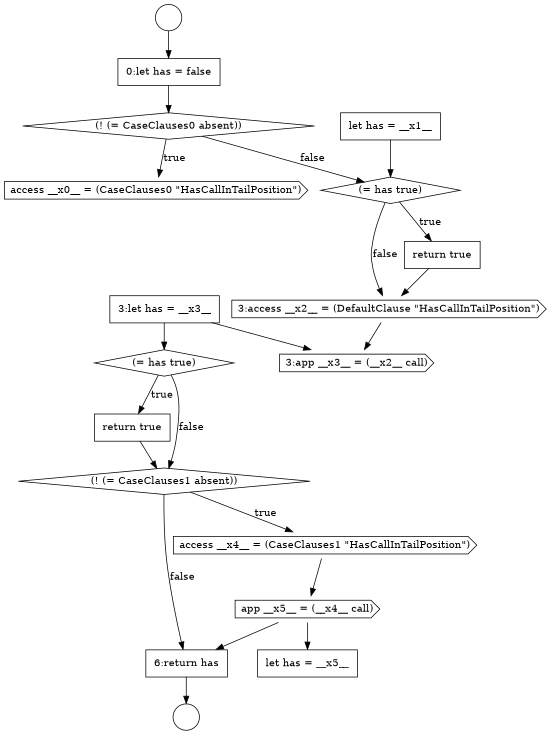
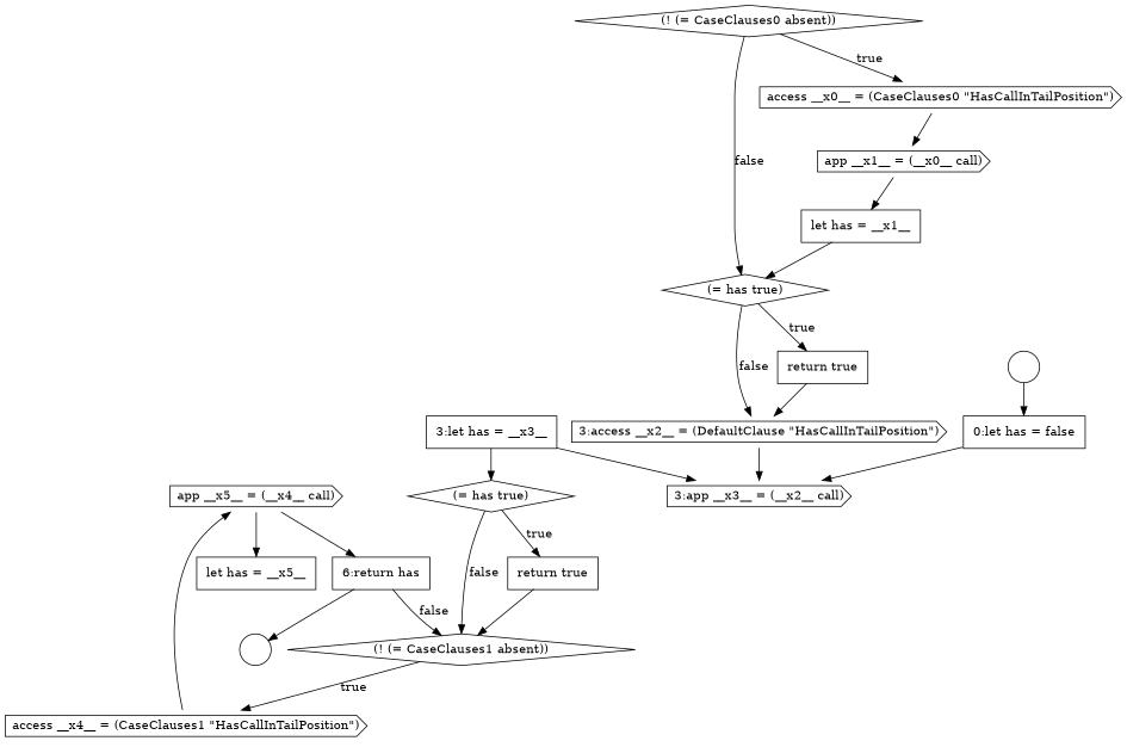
  digraph {
    node [color=black fillcolor=white shape=none style=filled]
    edge [color=black]
    n1 [label=<<font color="black">app __x5__ = (__x4__ call)</font>> shape=cds]
    n2 [label=<<font color="black">     <table border="0" cellborder="1" cellspacing="0" cellpadding="10">       <tr><td align="left">let has = __x5__</td></tr>     </table>   </font>> margin=0]
    n3 [label=<<font color="black">     <table border="0" cellborder="1" cellspacing="0" cellpadding="10">       <tr><td align="left">6:return has</td></tr>     </table>   </font>> margin=0]
    n4 [label=<<font color="black">3:access __x2__ = (DefaultClause &quot;HasCallInTailPosition&quot;)</font>> shape=cds]
    n5 [label=<<font color="black">3:app __x3__ = (__x2__ call)</font>> shape=cds]
    n6 [label=<<font color="black">access __x4__ = (CaseClauses1 &quot;HasCallInTailPosition&quot;)</font>> shape=cds]
    n7 [label=<<font color="black">     <table border="0" cellborder="1" cellspacing="0" cellpadding="10">       <tr><td align="left">0:let has = false</td></tr>     </table>   </font>> margin=0]
    n8 [label=<<font color="black">(! (= CaseClauses0 absent))</font>> shape=diamond]
    n9 [label=<<font color="black">(= has true)</font>> shape=diamond]
    n10 [label=<<font color="black">access __x0__ = (CaseClauses0 &quot;HasCallInTailPosition&quot;)</font>> shape=cds]
    n11 [label=" " shape=circle]
    n12 [label=<<font color="black">     <table border="0" cellborder="1" cellspacing="0" cellpadding="10">       <tr><td align="left">return true</td></tr>     </table>   </font>> margin=0]
    n13 [label=<<font color="black">(! (= CaseClauses1 absent))</font>> shape=diamond]
    n14 [label=<<font color="black">     <table border="0" cellborder="1" cellspacing="0" cellpadding="10">       <tr><td align="left">3:let has = __x3__</td></tr>     </table>   </font>> margin=0]
    n15 [label=<<font color="black">(= has true)</font>> shape=diamond]
    n16 [label=<<font color="black">     <table border="0" cellborder="1" cellspacing="0" cellpadding="10">       <tr><td align="left">return true</td></tr>     </table>   </font>> margin=0]
+   n17 [label=<<font color="black">app __x1__ = (__x0__ call)</font>> shape=cds]
    n18 [label=<<font color="black">     <table border="0" cellborder="1" cellspacing="0" cellpadding="10">       <tr><td align="left">let has = __x1__</td></tr>     </table>   </font>> margin=0]
    n19 [label=" " shape=circle]
    n1 -> n2
    n1 -> n3
    n3 -> n11
    n4 -> n5
    n6 -> n1
-   n7 -> n8
+   n7 -> n5
    n8 -> n9 [label=<<font color="black">false</font>>]
    n8 -> n10 [label=<<font color="black">true</font>>]
    n9 -> n4 [label=<<font color="black">false</font>>]
    n9 -> n16 [label=<<font color="black">true</font>>]
+   n10 -> n17
    n12 -> n13
-   n13 -> n3 [label=<<font color="black">false</font>>]
+   n3 -> n13 [label=<<font color="black">false</font>>]
    n13 -> n6 [label=<<font color="black">true</font>>]
    n14 -> n5
    n14 -> n15
    n15 -> n12 [label=<<font color="black">true</font>>]
    n15 -> n13 [label=<<font color="black">false</font>>]
    n16 -> n4
+   n17 -> n18
    n18 -> n9
    n19 -> n7
  }
